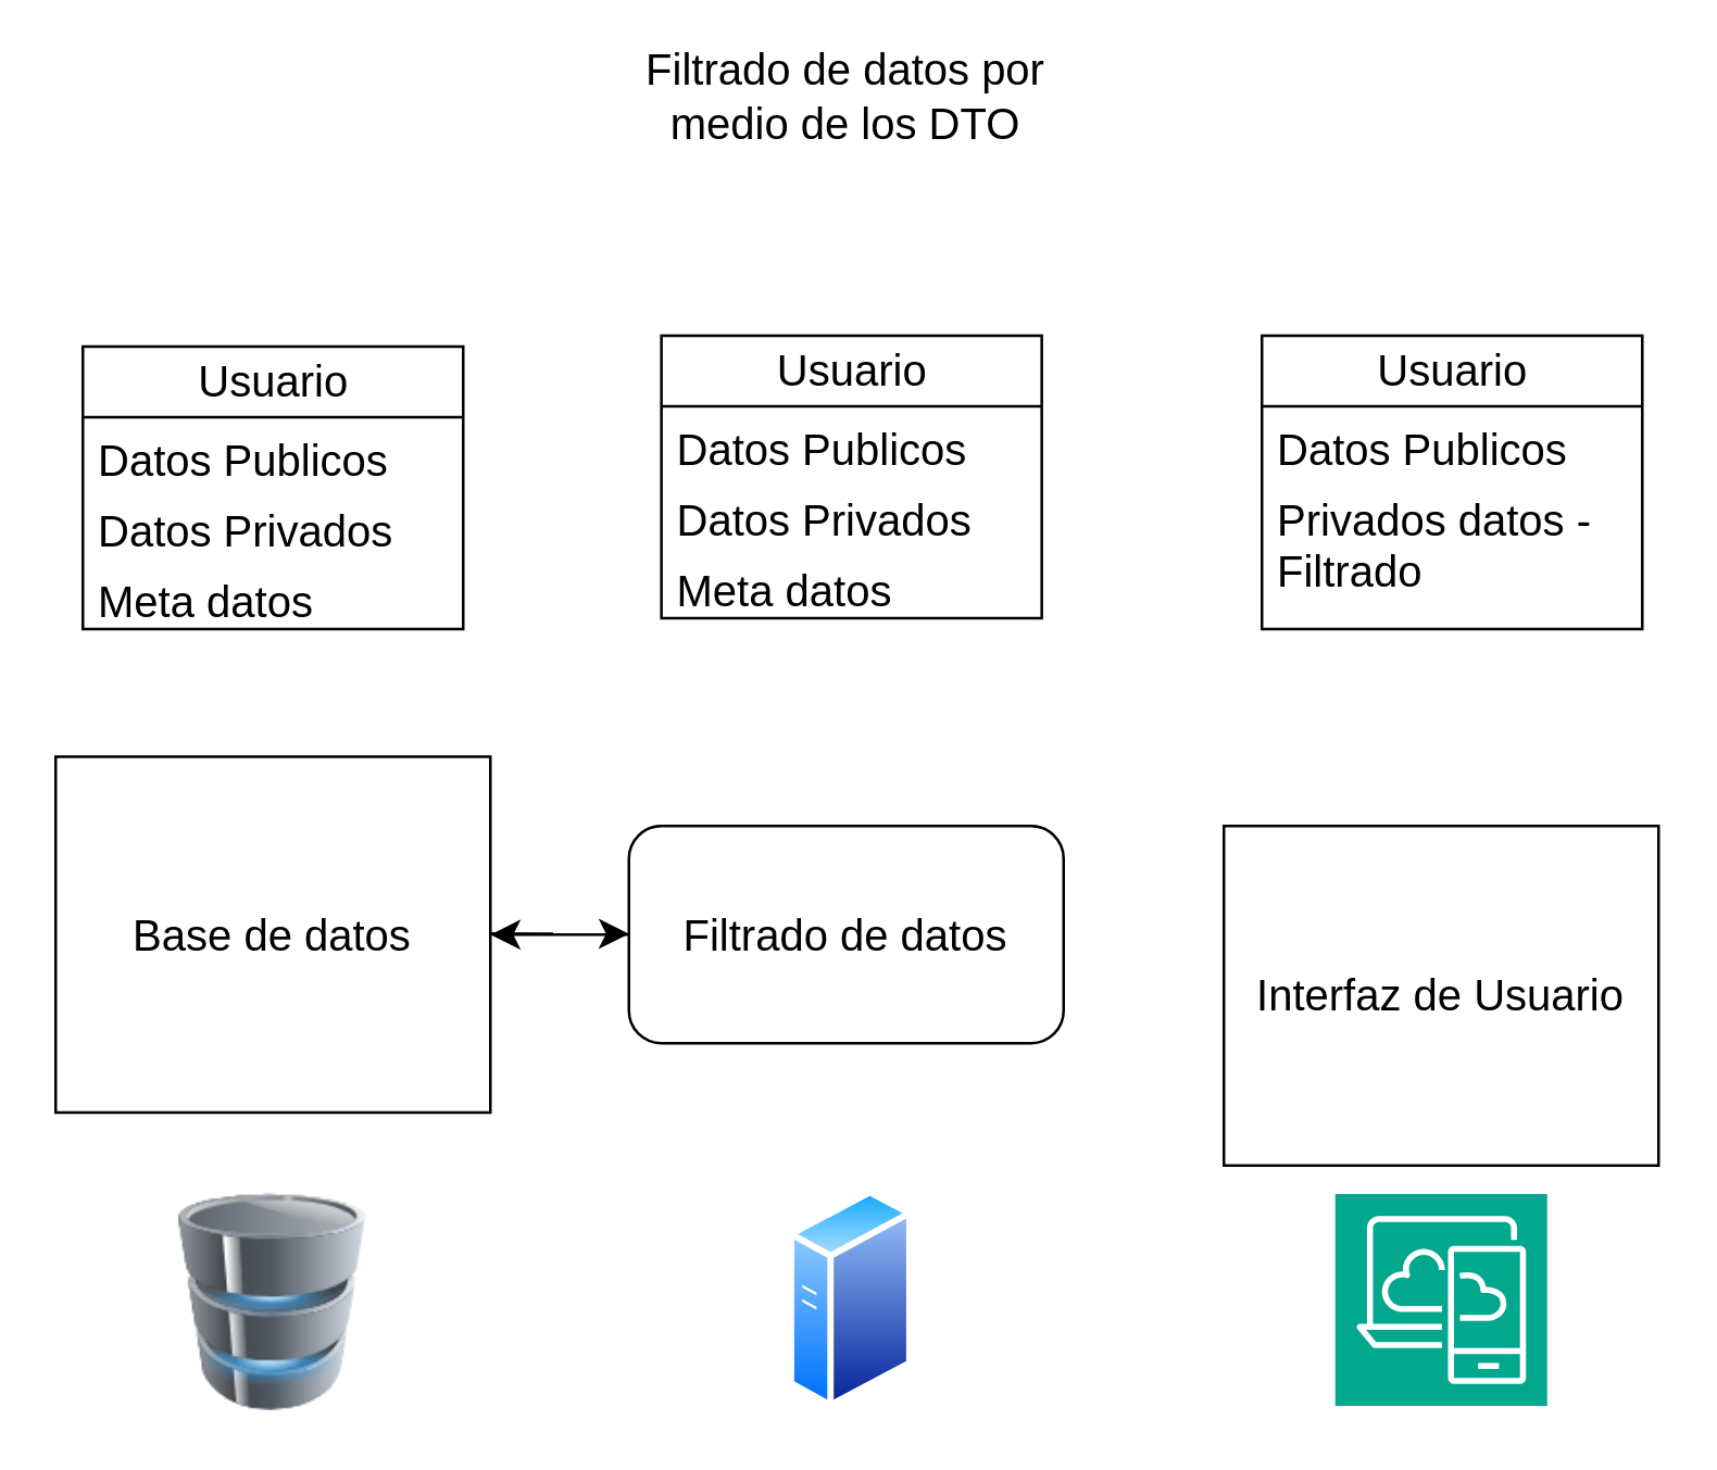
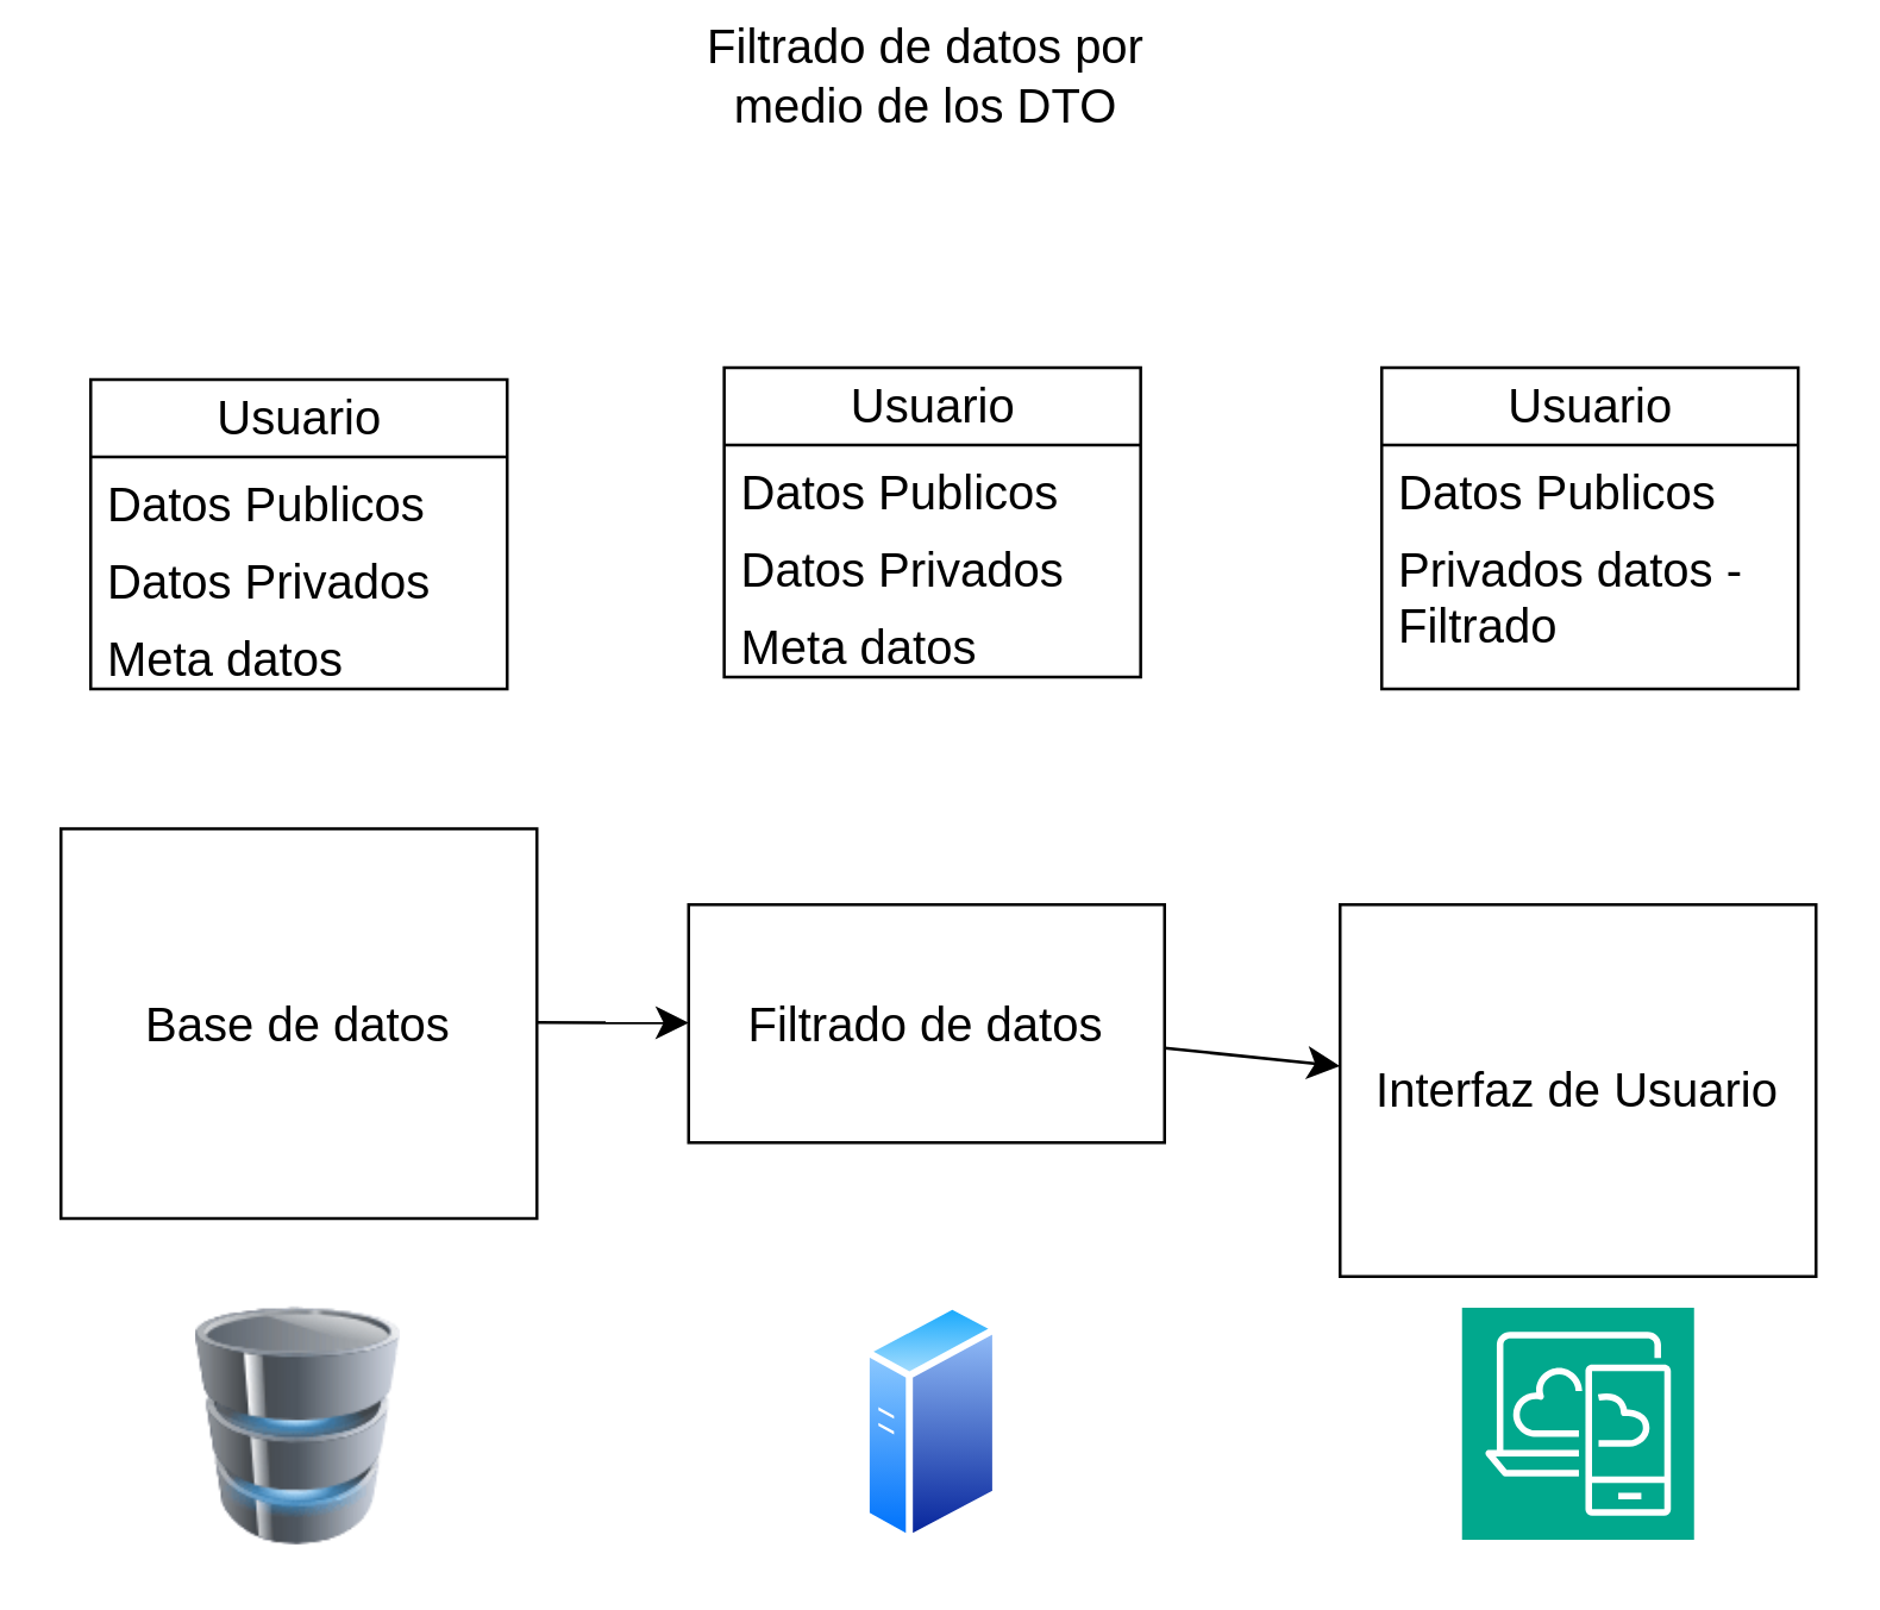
  <mxCell id="0" />
  <mxCell id="1" parent="0" />
  <mxCell id="2" value="Base de datos" style="rounded=0;whiteSpace=wrap;html=1;fontSize=16;" vertex="1" parent="1"><mxGeometry x="20" y="278" width="160" height="131" as="geometry" /></mxCell>
  <mxCell id="3" value="" style="edgeStyle=none;orthogonalLoop=1;jettySize=auto;html=1;rounded=0;fontSize=12;startSize=8;endSize=8;curved=1;" edge="1" parent="1" target="5"><mxGeometry width="120" relative="1" as="geometry"><mxPoint x="180" y="343.08" as="sourcePoint" /><mxPoint x="300" y="343.08" as="targetPoint" /><Array as="points" /></mxGeometry></mxCell>
- <mxCell id="4" style="edgeStyle=none;curved=1;rounded=0;orthogonalLoop=1;jettySize=auto;html=1;fontSize=12;startSize=8;endSize=8;" edge="1" parent="1" source="5" target="2"><mxGeometry relative="1" as="geometry" /></mxCell>
- <mxCell id="5" value="Filtrado de datos" style="whiteSpace=wrap;html=1;fontSize=16;rounded=1;" vertex="1" parent="1"><mxGeometry x="231" y="303.5" width="160" height="80" as="geometry" /></mxCell>
+ <mxCell id="4" style="edgeStyle=none;curved=1;rounded=0;orthogonalLoop=1;jettySize=auto;html=1;fontSize=12;startSize=8;endSize=8;" edge="1" parent="1" source="5" target="6"><mxGeometry relative="1" as="geometry" /></mxCell>
+ <mxCell id="5" value="Filtrado de datos" style="rounded=0;whiteSpace=wrap;html=1;fontSize=16;" vertex="1" parent="1"><mxGeometry x="231" y="303.5" width="160" height="80" as="geometry" /></mxCell>
  <mxCell id="6" value="Interfaz de Usuario" style="rounded=0;whiteSpace=wrap;html=1;fontSize=16;" vertex="1" parent="1"><mxGeometry x="450" y="303.5" width="160" height="125" as="geometry" /></mxCell>
  <mxCell id="7" value="" style="image;html=1;image=img/lib/clip_art/computers/Database_128x128.png;fontSize=16;" vertex="1" parent="1"><mxGeometry x="60" y="439" width="80" height="80" as="geometry" /></mxCell>
  <mxCell id="8" value="" style="image;aspect=fixed;perimeter=ellipsePerimeter;html=1;align=center;shadow=0;dashed=0;spacingTop=3;image=img/lib/active_directory/generic_server.svg;fontSize=16;" vertex="1" parent="1"><mxGeometry x="290" y="437" width="45.92" height="82" as="geometry" /></mxCell>
  <mxCell id="9" value="" style="sketch=0;points=[[0,0,0],[0.25,0,0],[0.5,0,0],[0.75,0,0],[1,0,0],[0,1,0],[0.25,1,0],[0.5,1,0],[0.75,1,0],[1,1,0],[0,0.25,0],[0,0.5,0],[0,0.75,0],[1,0.25,0],[1,0.5,0],[1,0.75,0]];outlineConnect=0;fontColor=#232F3E;fillColor=#01A88D;strokeColor=#ffffff;dashed=0;verticalLabelPosition=bottom;verticalAlign=top;align=center;html=1;fontSize=12;fontStyle=0;aspect=fixed;shape=mxgraph.aws4.resourceIcon;resIcon=mxgraph.aws4.desktop_and_app_streaming;" vertex="1" parent="1"><mxGeometry x="491" y="439" width="78" height="78" as="geometry" /></mxCell>
  <mxCell id="10" value="Usuario" style="swimlane;fontStyle=0;childLayout=stackLayout;horizontal=1;startSize=26;fillColor=none;horizontalStack=0;resizeParent=1;resizeParentMax=0;resizeLast=0;collapsible=1;marginBottom=0;html=1;fontSize=16;" vertex="1" parent="1"><mxGeometry x="30" y="127" width="140" height="104" as="geometry" /></mxCell>
  <mxCell id="11" value="Datos Publicos" style="text;strokeColor=none;fillColor=none;align=left;verticalAlign=top;spacingLeft=4;spacingRight=4;overflow=hidden;rotatable=0;points=[[0,0.5],[1,0.5]];portConstraint=eastwest;whiteSpace=wrap;html=1;fontSize=16;" vertex="1" parent="10"><mxGeometry y="26" width="140" height="26" as="geometry" /></mxCell>
  <mxCell id="12" value="Datos Privados" style="text;strokeColor=none;fillColor=none;align=left;verticalAlign=top;spacingLeft=4;spacingRight=4;overflow=hidden;rotatable=0;points=[[0,0.5],[1,0.5]];portConstraint=eastwest;whiteSpace=wrap;html=1;fontSize=16;" vertex="1" parent="10"><mxGeometry y="52" width="140" height="26" as="geometry" /></mxCell>
  <mxCell id="13" value="Meta datos" style="text;strokeColor=none;fillColor=none;align=left;verticalAlign=top;spacingLeft=4;spacingRight=4;overflow=hidden;rotatable=0;points=[[0,0.5],[1,0.5]];portConstraint=eastwest;whiteSpace=wrap;html=1;fontSize=16;" vertex="1" parent="10"><mxGeometry y="78" width="140" height="26" as="geometry" /></mxCell>
  <mxCell id="14" value="Usuario" style="swimlane;fontStyle=0;childLayout=stackLayout;horizontal=1;startSize=26;fillColor=none;horizontalStack=0;resizeParent=1;resizeParentMax=0;resizeLast=0;collapsible=1;marginBottom=0;html=1;fontSize=16;" vertex="1" parent="1"><mxGeometry x="242.96" y="123" width="140" height="104" as="geometry" /></mxCell>
  <mxCell id="15" value="Datos Publicos" style="text;strokeColor=none;fillColor=none;align=left;verticalAlign=top;spacingLeft=4;spacingRight=4;overflow=hidden;rotatable=0;points=[[0,0.5],[1,0.5]];portConstraint=eastwest;whiteSpace=wrap;html=1;fontSize=16;" vertex="1" parent="14"><mxGeometry y="26" width="140" height="26" as="geometry" /></mxCell>
  <mxCell id="16" value="Datos Privados" style="text;strokeColor=none;fillColor=none;align=left;verticalAlign=top;spacingLeft=4;spacingRight=4;overflow=hidden;rotatable=0;points=[[0,0.5],[1,0.5]];portConstraint=eastwest;whiteSpace=wrap;html=1;fontSize=16;" vertex="1" parent="14"><mxGeometry y="52" width="140" height="26" as="geometry" /></mxCell>
  <mxCell id="17" value="Meta datos" style="text;strokeColor=none;fillColor=none;align=left;verticalAlign=top;spacingLeft=4;spacingRight=4;overflow=hidden;rotatable=0;points=[[0,0.5],[1,0.5]];portConstraint=eastwest;whiteSpace=wrap;html=1;fontSize=16;" vertex="1" parent="14"><mxGeometry y="78" width="140" height="26" as="geometry" /></mxCell>
  <mxCell id="18" value="Usuario" style="swimlane;fontStyle=0;childLayout=stackLayout;horizontal=1;startSize=26;fillColor=none;horizontalStack=0;resizeParent=1;resizeParentMax=0;resizeLast=0;collapsible=1;marginBottom=0;html=1;fontSize=16;" vertex="1" parent="1"><mxGeometry x="464" y="123" width="140" height="108" as="geometry" /></mxCell>
  <mxCell id="19" value="Datos Publicos" style="text;strokeColor=none;fillColor=none;align=left;verticalAlign=top;spacingLeft=4;spacingRight=4;overflow=hidden;rotatable=0;points=[[0,0.5],[1,0.5]];portConstraint=eastwest;whiteSpace=wrap;html=1;fontSize=16;" vertex="1" parent="18"><mxGeometry y="26" width="140" height="26" as="geometry" /></mxCell>
  <mxCell id="20" value="Privados datos - Filtrado" style="text;strokeColor=none;fillColor=none;align=left;verticalAlign=top;spacingLeft=4;spacingRight=4;overflow=hidden;rotatable=0;points=[[0,0.5],[1,0.5]];portConstraint=eastwest;whiteSpace=wrap;html=1;fontSize=16;" vertex="1" parent="18"><mxGeometry y="52" width="140" height="56" as="geometry" /></mxCell>
- <mxCell id="21" value="Filtrado de datos por medio de los DTO" style="text;strokeColor=none;fillColor=none;html=1;align=center;verticalAlign=middle;whiteSpace=wrap;rounded=0;fontSize=16;" vertex="1" parent="1"><mxGeometry x="224" y="20" width="174" height="30" as="geometry" /></mxCell>
+ <mxCell id="21" value="Filtrado de datos por medio de los DTO" style="text;strokeColor=none;fillColor=none;html=1;align=center;verticalAlign=middle;whiteSpace=wrap;rounded=0;fontSize=16;" vertex="1" parent="1"><mxGeometry x="224" y="10" width="174" height="30" as="geometry" /></mxCell>
